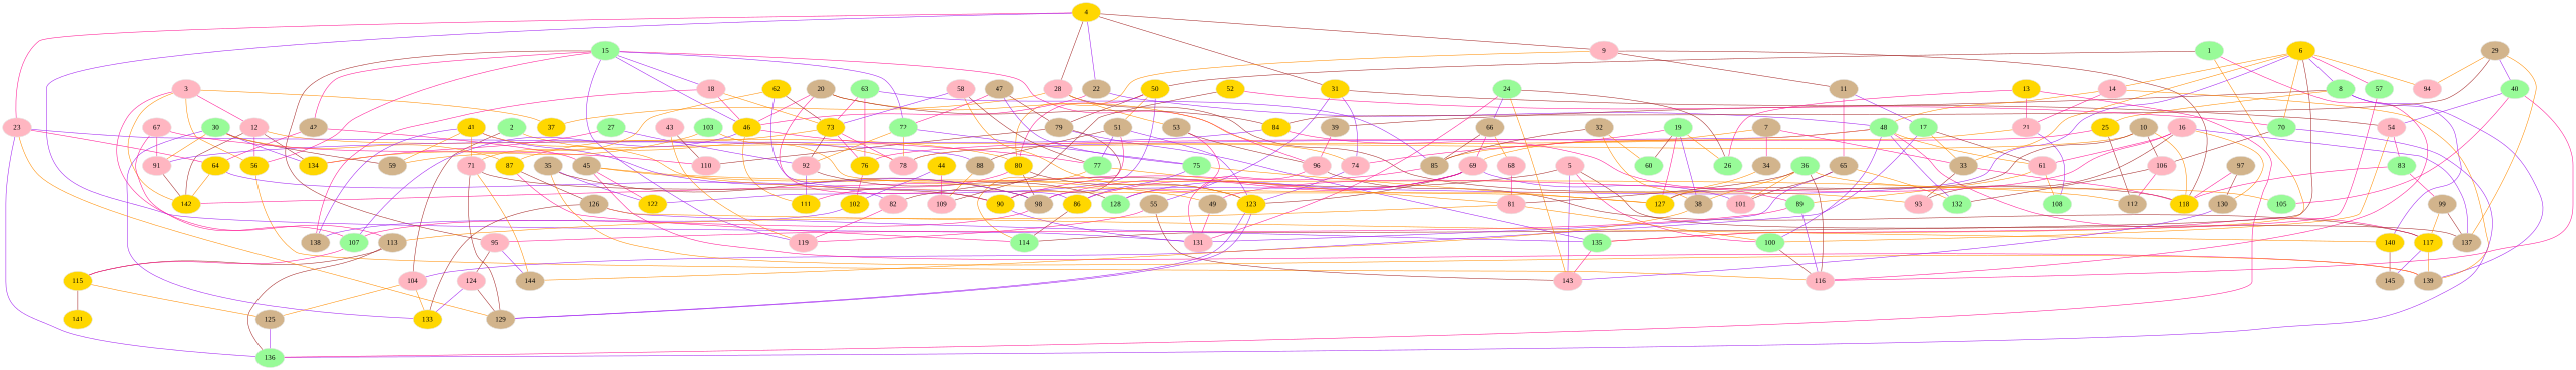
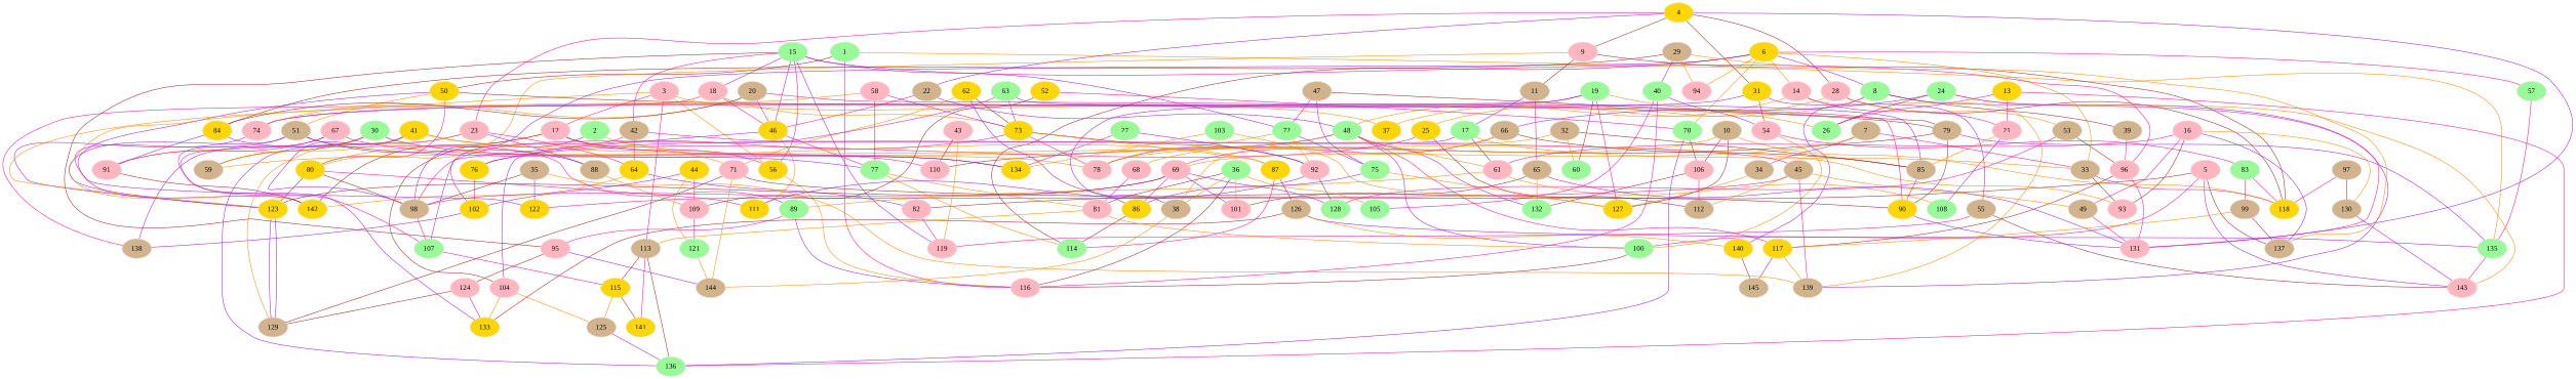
  graph {
    fontname="Liberation Serif"
    node [color=gray90 fillcolor=tan fontname="Liberation Serif" style=filled]
    edge [color=deeppink fontname="Liberation Serif"]
    1 [fillcolor=palegreen]
    50 [fillcolor=gold]
    116 [fillcolor=lightpink]
    135 [fillcolor=palegreen]
    80 [fillcolor=gold]
    122 [fillcolor=gold]
    79
    51
    143 [fillcolor=lightpink]
    2 [fillcolor=palegreen]
    78 [fillcolor=lightpink]
    104 [fillcolor=lightpink]
    133 [fillcolor=gold]
    125
    3 [fillcolor=lightpink]
    12 [fillcolor=lightpink]
    37 [fillcolor=gold]
    56 [fillcolor=gold]
    113
    142 [fillcolor=gold]
    134 [fillcolor=gold]
    136 [fillcolor=palegreen]
    115 [fillcolor=gold]
    141 [fillcolor=gold]
    4 [fillcolor=gold]
    9 [fillcolor=lightpink]
    22
    23 [fillcolor=lightpink]
    28 [fillcolor=lightpink]
    31 [fillcolor=gold]
    131 [fillcolor=lightpink]
    11
    118 [fillcolor=gold]
    48 [fillcolor=palegreen]
    46 [fillcolor=gold]
    64 [fillcolor=gold]
    88
    129
    53
    74 [fillcolor=lightpink]
    54 [fillcolor=lightpink]
    55
    5 [fillcolor=lightpink]
    82 [fillcolor=lightpink]
    100 [fillcolor=palegreen]
    137
    119 [fillcolor=lightpink]
    6 [fillcolor=gold]
    8 [fillcolor=palegreen]
    14 [fillcolor=lightpink]
    33
    57 [fillcolor=palegreen]
    70 [fillcolor=palegreen]
    94 [fillcolor=lightpink]
    98
    114 [fillcolor=palegreen]
    25 [fillcolor=gold]
    39
    139
    140 [fillcolor=gold]
    21 [fillcolor=lightpink]
    93 [fillcolor=lightpink]
    106 [fillcolor=lightpink]
    107 [fillcolor=palegreen]
    7
    34
    69 [fillcolor=lightpink]
    127 [fillcolor=gold]
    101 [fillcolor=lightpink]
    123 [fillcolor=gold]
    128 [fillcolor=palegreen]
    86 [fillcolor=gold]
    76 [fillcolor=gold]
    112
    96 [fillcolor=lightpink]
    145
    17 [fillcolor=palegreen]
    65
    111 [fillcolor=gold]
    10
    132 [fillcolor=palegreen]
    61 [fillcolor=lightpink]
    13 [fillcolor=gold]
    26 [fillcolor=palegreen]
    85
    108 [fillcolor=palegreen]
    59
    117 [fillcolor=gold]
    15 [fillcolor=palegreen]
    18 [fillcolor=lightpink]
    42
    72 [fillcolor=palegreen]
    95 [fillcolor=lightpink]
    73 [fillcolor=gold]
    138
    45
    102 [fillcolor=gold]
    77 [fillcolor=palegreen]
    92 [fillcolor=lightpink]
    75 [fillcolor=palegreen]
    144
    124 [fillcolor=lightpink]
    16 [fillcolor=lightpink]
    49
    130
    89 [fillcolor=palegreen]
    87 [fillcolor=gold]
    19 [fillcolor=palegreen]
    38
    60 [fillcolor=palegreen]
    20
    84 [fillcolor=gold]
    90 [fillcolor=gold]
    91 [fillcolor=lightpink]
    109 [fillcolor=lightpink]
    24 [fillcolor=palegreen]
    66
    68 [fillcolor=lightpink]
    27 [fillcolor=palegreen]
    29
    40 [fillcolor=palegreen]
    105 [fillcolor=palegreen]
    30 [fillcolor=palegreen]
    126
    83 [fillcolor=palegreen]
    32
    35
    36 [fillcolor=palegreen]
    81 [fillcolor=lightpink]
    41 [fillcolor=gold]
    71 [fillcolor=lightpink]
    43 [fillcolor=lightpink]
    110 [fillcolor=lightpink]
    44 [fillcolor=gold]
+   121 [fillcolor=palegreen]
    47
    52 [fillcolor=gold]
    99
    58 [fillcolor=lightpink]
    62 [fillcolor=gold]
    63 [fillcolor=palegreen]
    67 [fillcolor=lightpink]
    97
    103 [fillcolor=palegreen]
    1 -- 50 [color=brown]
    1 -- 116
    1 -- 135 [color=darkorange]
    50 -- 80
    50 -- 122 [color=purple]
    50 -- 79 [color=brown]
    50 -- 51 [color=darkorange]
    135 -- 143
    80 -- 98 [color=brown]
    80 -- 123 [color=brown]
    80 -- 111
    79 -- 135 [color=purple]
    79 -- 90 [color=brown]
    79 -- 110 [color=brown]
    51 -- 142
    51 -- 88 [color=brown]
    51 -- 123 [color=purple]
    51 -- 77 [color=purple]
    2 -- 78 [color=darkorange]
    2 -- 104 [color=brown]
    104 -- 133 [color=darkorange]
    104 -- 125 [color=darkorange]
    125 -- 136 [color=purple]
    3 -- 12
    3 -- 37 [color=darkorange]
    3 -- 56 [color=darkorange]
    3 -- 113
    3 -- 142 [color=darkorange]
    12 -- 80 [color=darkorange]
    12 -- 56
    12 -- 142 [color=brown]
    12 -- 134 [color=brown]
    56 -- 116 [color=darkorange]
    113 -- 136 [color=brown]
    113 -- 115 [color=brown]
+   113 -- 141
    115 -- 125 [color=darkorange]
    115 -- 141 [color=brown]
    4 -- 9 [color=brown]
    4 -- 22 [color=purple]
    4 -- 23
    4 -- 28 [color=brown]
    4 -- 31 [color=brown]
    4 -- 131 [color=purple]
    9 -- 80 [color=darkorange]
    9 -- 11 [color=brown]
    9 -- 118 [color=brown]
    22 -- 48 [color=purple]
    22 -- 46
    23 -- 136 [color=purple]
    23 -- 64
    23 -- 88 [color=purple]
    23 -- 129 [color=darkorange]
    28 -- 37 [color=darkorange]
    28 -- 118 [color=brown]
    28 -- 53 [color=darkorange]
    31 -- 74 [color=purple]
    31 -- 54 [color=brown]
    31 -- 55 [color=purple]
    11 -- 17 [color=purple]
    11 -- 65
    48 -- 78 [color=purple]
    48 -- 100 [color=purple]
    48 -- 132 [color=purple]
    48 -- 61 [color=darkorange]
    48 -- 59 [color=darkorange]
    48 -- 117
    46 -- 107 [color=purple]
    46 -- 111 [color=darkorange]
    46 -- 77
    64 -- 142 [color=darkorange]
    64 -- 82 [color=purple]
    88 -- 109 [color=darkorange]
    53 -- 128
    53 -- 96 [color=brown]
    74 -- 123 [color=purple]
    54 -- 100 [color=darkorange]
    54 -- 83
    55 -- 143 [color=brown]
    55 -- 119
    5 -- 143 [color=purple]
    5 -- 82 [color=brown]
    5 -- 100
    5 -- 137 [color=brown]
    82 -- 119
    100 -- 116 [color=brown]
    6 -- 8 [color=purple]
    6 -- 14 [color=darkorange]
    6 -- 33 [color=darkorange]
    6 -- 57
    6 -- 70 [color=darkorange]
    6 -- 94 [color=darkorange]
    6 -- 98 [color=purple]
    6 -- 114 [color=brown]
    8 -- 25 [color=darkorange]
    8 -- 39 [color=brown]
    8 -- 139 [color=purple]
    8 -- 140 [color=purple]
    14 -- 48 [color=darkorange]
    14 -- 139 [color=darkorange]
    14 -- 21
    33 -- 118
    33 -- 93 [color=brown]
    57 -- 135
    70 -- 136 [color=purple]
    70 -- 106 [color=brown]
    98 -- 107
    25 -- 76
    25 -- 112 [color=brown]
    39 -- 96
    140 -- 145 [color=brown]
    21 -- 85 [color=darkorange]
    21 -- 108 [color=purple]
    106 -- 112
    106 -- 132 [color=brown]
    107 -- 115
    7 -- 33
    7 -- 34
    7 -- 69 [color=darkorange]
    34 -- 127 [color=darkorange]
    69 -- 98
    69 -- 101 [color=purple]
    69 -- 123 [color=brown]
    69 -- 128 [color=purple]
    69 -- 86
    123 -- 129 [color=purple]
    123 -- 129 [color=purple]
    86 -- 114 [color=brown]
    76 -- 102
    96 -- 131
    96 -- 117 [color=brown]
    17 -- 104 [color=purple]
    17 -- 33 [color=darkorange]
    17 -- 61 [color=brown]
    65 -- 131 [color=purple]
    65 -- 101 [color=brown]
    65 -- 132 [color=darkorange]
    10 -- 78 [color=darkorange]
    10 -- 118 [color=darkorange]
    10 -- 106 [color=brown]
    10 -- 127 [color=brown]
    61 -- 108 [color=darkorange]
    61 -- 89 [color=darkorange]
    13 -- 136
    13 -- 21
    13 -- 26
    85 -- 90
    117 -- 139 [color=darkorange]
    117 -- 145 [color=purple]
    15 -- 56
    15 -- 46 [color=purple]
    15 -- 119 [color=purple]
    15 -- 96
    15 -- 18 [color=purple]
    15 -- 42
    15 -- 72 [color=purple]
    15 -- 95 [color=brown]
    18 -- 46
    18 -- 73 [color=darkorange]
    18 -- 138
    42 -- 64
    42 -- 45
+   42 -- 102
    72 -- 78 [color=darkorange]
    72 -- 92 [color=darkorange]
    72 -- 75 [color=purple]
    95 -- 144 [color=purple]
    95 -- 124 [color=brown]
    73 -- 78
    73 -- 76
    73 -- 92 [color=brown]
    73 -- 87 [color=darkorange]
    45 -- 122
    45 -- 139
    45 -- 112 [color=darkorange]
    45 -- 49 [color=darkorange]
    102 -- 138 [color=purple]
    77 -- 114 [color=darkorange]
    77 -- 81 [color=darkorange]
    92 -- 128 [color=brown]
    92 -- 111 [color=purple]
    75 -- 127 [color=darkorange]
    75 -- 86 [color=purple]
    124 -- 133 [color=purple]
    124 -- 129 [color=brown]
    16 -- 137 [color=purple]
    16 -- 93 [color=brown]
    16 -- 61
    16 -- 49
    16 -- 130 [color=darkorange]
    49 -- 131
    130 -- 143 [color=purple]
    89 -- 116 [color=purple]
    89 -- 95
    87 -- 114
    87 -- 126 [color=brown]
    19 -- 74
    19 -- 127
    19 -- 26 [color=darkorange]
    19 -- 38 [color=purple]
    19 -- 60 [color=brown]
    38 -- 144 [color=darkorange]
    20 -- 46
    20 -- 74 [color=darkorange]
    20 -- 84 [color=brown]
    20 -- 90
    84 -- 89
    84 -- 91 [color=purple]
    90 -- 131 [color=purple]
    91 -- 142 [color=brown]
+   109 -- 121
    24 -- 143 [color=darkorange]
    24 -- 131
    24 -- 26 [color=brown]
    24 -- 66 [color=purple]
    66 -- 69
    66 -- 85 [color=brown]
    66 -- 68 [color=darkorange]
    68 -- 81
    27 -- 134
    27 -- 92 [color=purple]
    29 -- 137 [color=darkorange]
    29 -- 94 [color=darkorange]
    29 -- 84 [color=brown]
    29 -- 40 [color=purple]
    40 -- 116
    40 -- 54 [color=purple]
    40 -- 105
    30 -- 133 [color=purple]
    30 -- 134 [color=purple]
    30 -- 59 [color=brown]
    30 -- 87 [color=darkorange]
    30 -- 91 [color=darkorange]
    126 -- 135 [color=purple]
    126 -- 133 [color=brown]
    126 -- 140 [color=darkorange]
    83 -- 118
    83 -- 99
    32 -- 85 [color=brown]
    32 -- 38 [color=darkorange]
    32 -- 60 [color=darkorange]
    35 -- 122 [color=purple]
    35 -- 98 [color=brown]
    35 -- 139 [color=darkorange]
    36 -- 116 [color=brown]
    36 -- 101 [color=darkorange]
    36 -- 38 [color=darkorange]
    36 -- 105 [color=darkorange]
    36 -- 81 [color=brown]
    81 -- 113 [color=darkorange]
    81 -- 100 [color=darkorange]
    41 -- 98 [color=purple]
    41 -- 93 [color=darkorange]
    41 -- 59 [color=darkorange]
    41 -- 138 [color=purple]
    41 -- 71 [color=darkorange]
    71 -- 129 [color=brown]
    71 -- 144 [color=darkorange]
    71 -- 90 [color=brown]
    43 -- 119 [color=darkorange]
    43 -- 110 [color=brown]
    44 -- 102 [color=purple]
    44 -- 109
+   44 -- 121 [color=darkorange]
+   121 -- 144 [color=darkorange]
    47 -- 79 [color=brown]
    47 -- 72
    47 -- 75 [color=purple]
    52 -- 70
    52 -- 109 [color=brown]
    99 -- 137 [color=brown]
    99 -- 117 [color=darkorange]
    58 -- 123 [color=darkorange]
    58 -- 73 [color=purple]
    58 -- 77 [color=brown]
    62 -- 86 [color=purple]
    62 -- 73 [color=brown]
    62 -- 71 [color=darkorange]
-   63 -- 76
+   63 -- 98
    63 -- 85 [color=purple]
    63 -- 73
    67 -- 107
    67 -- 91
    67 -- 110
    97 -- 118
    97 -- 130 [color=brown]
    103 -- 134 [color=darkorange]
    103 -- 127 [color=darkorange]
  }
